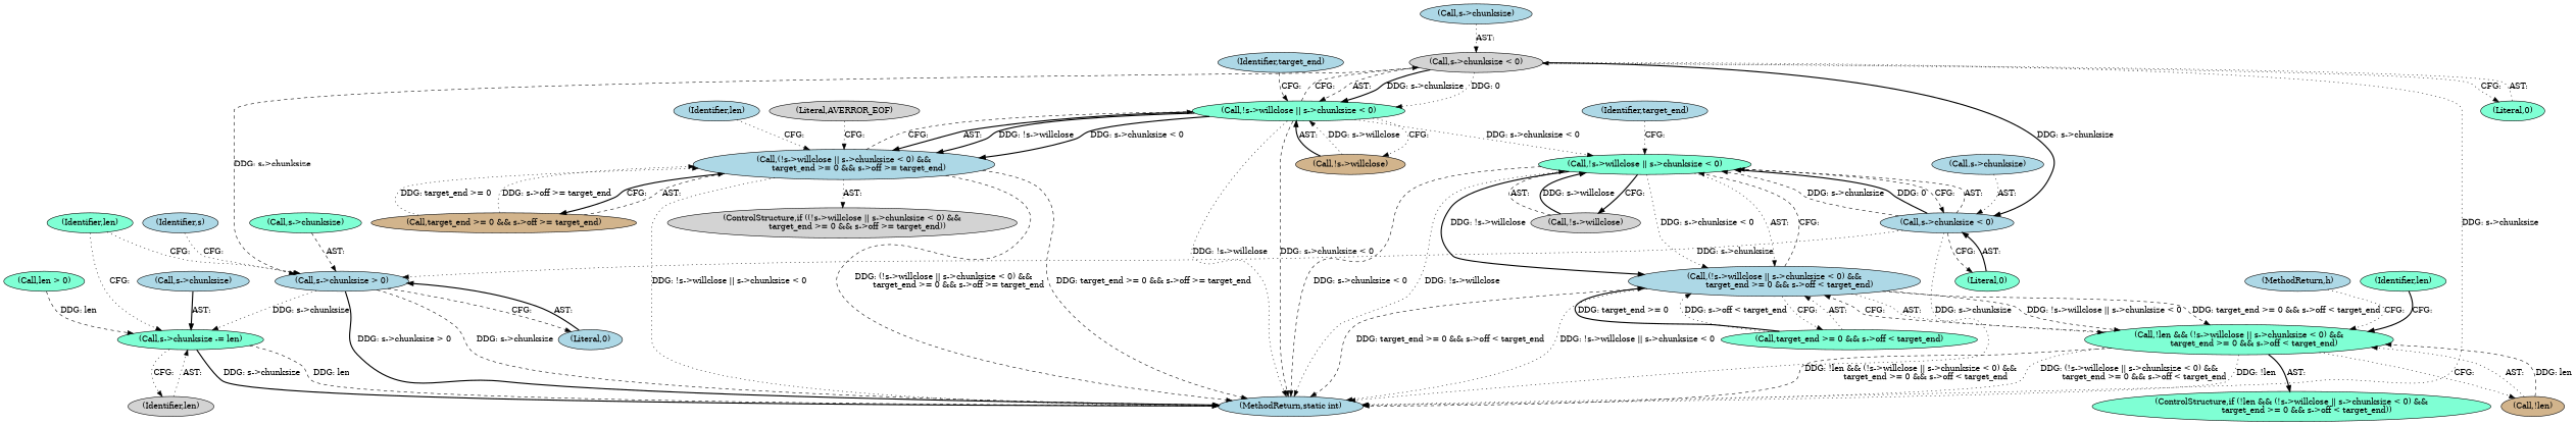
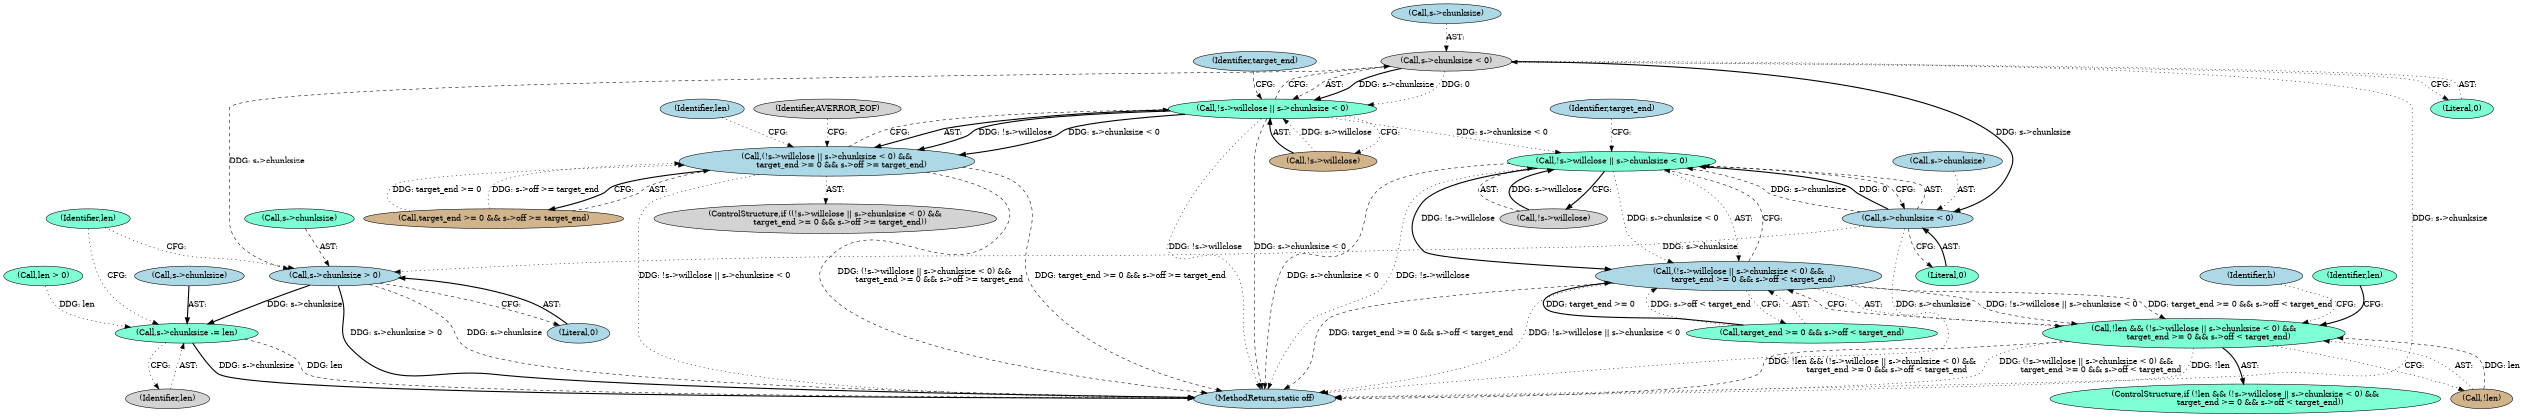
  digraph {
    node [fillcolor=lightblue style=filled]
    edge [style=dotted]
    n1 [fillcolor=lightgrey label="(Call,s->chunksize < 0)"]
    n2 [fillcolor=aquamarine label="(Call,!s->willclose || s->chunksize < 0)"]
    n3 [label="(Call,s->chunksize < 0)"]
    n4 [label="(Call,s->chunksize > 0)"]
-   n5 [label="(MethodReturn,static int)"]
+   n5 [label="(MethodReturn,static off)"]
    n6 [fillcolor=aquamarine label="(Literal,0)"]
    n7 [label="(Call,(!s->willclose || s->chunksize < 0) &&\n            target_end >= 0 && s->off >= target_end)"]
    n8 [fillcolor=aquamarine label="(Call,!s->willclose || s->chunksize < 0)"]
    n9 [fillcolor=tan label="(Call,!s->willclose)"]
    n10 [fillcolor=aquamarine label="(Literal,0)"]
    n11 [fillcolor=aquamarine label="(Call,s->chunksize -= len)"]
    n12 [label="(Literal,0)"]
    n13 [fillcolor=tan label="(Call,target_end >= 0 && s->off >= target_end)"]
    n14 [fillcolor=lightgrey label="(ControlStructure,if ((!s->willclose || s->chunksize < 0) &&\n            target_end >= 0 && s->off >= target_end))"]
    n15 [label="(Call,(!s->willclose || s->chunksize < 0) &&\n            target_end >= 0 && s->off < target_end)"]
    n16 [fillcolor=lightgrey label="(Call,!s->willclose)"]
    n17 [fillcolor=aquamarine label="(Call,!len && (!s->willclose || s->chunksize < 0) &&\n            target_end >= 0 && s->off < target_end)"]
    n18 [fillcolor=aquamarine label="(Call,target_end >= 0 && s->off < target_end)"]
    n19 [fillcolor=tan label="(Call,!len)"]
    n20 [fillcolor=aquamarine label="(ControlStructure,if (!len && (!s->willclose || s->chunksize < 0) &&\n            target_end >= 0 && s->off < target_end))"]
    n21 [fillcolor=lightgrey label="(Identifier,len)"]
    n22 [label="(Identifier,target_end)"]
    n23 [fillcolor=aquamarine label="(Identifier,len)"]
    n24 [label="(Call,s->chunksize)"]
    n25 [label="(Call,s->chunksize)"]
-   n26 [label="(Identifier,s)"]
    n27 [label="(Identifier,len)"]
    n28 [fillcolor=aquamarine label="(Call,s->chunksize)"]
-   n29 [label="(MethodReturn,h)"]
+   n29 [label="(Identifier,h)"]
    n30 [label="(Call,s->chunksize)"]
    n31 [fillcolor=aquamarine label="(Call,len > 0)"]
    n32 [label="(Identifier,target_end)"]
-   n33 [fillcolor=lightgrey label="(Literal,AVERROR_EOF)"]
+   n33 [fillcolor=lightgrey label="(Identifier,AVERROR_EOF)"]
    n34 [fillcolor=aquamarine label="(Identifier,len)"]
    n1 -> n2 [label="AST: " style=dashed]
    n1 -> n2 [label="DDG: s->chunksize" style=bold]
    n1 -> n2 [label="DDG: 0"]
    n1 -> n3 [label="DDG: s->chunksize" style=bold]
    n1 -> n4 [label="DDG: s->chunksize" style=dashed]
    n1 -> n5 [label="DDG: s->chunksize"]
    n1 -> n6 [label="CFG: "]
    n2 -> n1 [label="CFG: " style=dashed]
    n2 -> n5 [label="DDG: s->chunksize < 0" style=dashed]
    n2 -> n5 [label="DDG: !s->willclose"]
    n2 -> n7 [label="AST: " style=bold]
    n2 -> n7 [label="DDG: !s->willclose" style=bold]
    n2 -> n7 [label="DDG: s->chunksize < 0" style=bold]
    n2 -> n8 [label="DDG: s->chunksize < 0"]
    n2 -> n9 [label="CFG: "]
    n3 -> n4 [label="DDG: s->chunksize"]
    n3 -> n5 [label="DDG: s->chunksize"]
    n3 -> n8 [label="AST: " style=dashed]
    n3 -> n8 [label="DDG: s->chunksize" style=dashed]
    n3 -> n8 [label="DDG: 0" style=bold]
    n3 -> n10 [label="CFG: " style=dashed]
    n4 -> n5 [label="DDG: s->chunksize" style=dashed]
    n4 -> n5 [label="DDG: s->chunksize > 0" style=bold]
-   n4 -> n11 [label="DDG: s->chunksize"]
+   n4 -> n11 [label="DDG: s->chunksize" style=bold]
    n4 -> n12 [label="CFG: " style=dashed]
    n6 -> n1 [label="AST: "]
    n7 -> n2 [label="CFG: " style=dashed]
    n7 -> n5 [label="DDG: target_end >= 0 && s->off >= target_end" style=dashed]
    n7 -> n5 [label="DDG: !s->willclose || s->chunksize < 0"]
    n7 -> n5 [label="DDG: (!s->willclose || s->chunksize < 0) &&\n            target_end >= 0 && s->off >= target_end" style=dashed]
    n7 -> n13 [label="CFG: " style=bold]
    n7 -> n14 [label="AST: "]
    n8 -> n3 [label="CFG: " style=dashed]
    n8 -> n5 [label="DDG: s->chunksize < 0" style=dashed]
    n8 -> n5 [label="DDG: !s->willclose"]
    n8 -> n15 [label="AST: "]
    n8 -> n15 [label="DDG: !s->willclose" style=bold]
    n8 -> n15 [label="DDG: s->chunksize < 0"]
    n8 -> n16 [label="CFG: " style=bold]
    n9 -> n2 [label="AST: " style=bold]
    n9 -> n2 [label="DDG: s->willclose"]
    n10 -> n3 [label="AST: " style=bold]
    n11 -> n5 [label="DDG: s->chunksize" style=bold]
    n11 -> n5 [label="DDG: len" style=dashed]
    n11 -> n21 [label="CFG: "]
    n12 -> n4 [label="AST: " style=bold]
    n13 -> n7 [label="AST: " style=dashed]
    n13 -> n7 [label="DDG: target_end >= 0"]
    n13 -> n7 [label="DDG: s->off >= target_end"]
    n15 -> n5 [label="DDG: target_end >= 0 && s->off < target_end" style=dashed]
    n15 -> n5 [label="DDG: !s->willclose || s->chunksize < 0"]
    n15 -> n8 [label="CFG: " style=dashed]
    n15 -> n17 [label="AST: "]
    n15 -> n17 [label="DDG: !s->willclose || s->chunksize < 0" style=dashed]
    n15 -> n17 [label="DDG: target_end >= 0 && s->off < target_end" style=dashed]
    n15 -> n18 [label="CFG: "]
    n16 -> n8 [label="AST: " style=dashed]
    n16 -> n8 [label="DDG: s->willclose" style=bold]
    n17 -> n5 [label="DDG: (!s->willclose || s->chunksize < 0) &&\n            target_end >= 0 && s->off < target_end"]
    n17 -> n5 [label="DDG: !len"]
    n17 -> n5 [label="DDG: !len && (!s->willclose || s->chunksize < 0) &&\n            target_end >= 0 && s->off < target_end" style=dashed]
    n17 -> n15 [label="CFG: " style=dashed]
    n17 -> n19 [label="CFG: "]
    n17 -> n20 [label="AST: " style=bold]
    n18 -> n15 [label="AST: "]
    n18 -> n15 [label="DDG: target_end >= 0" style=bold]
    n18 -> n15 [label="DDG: s->off < target_end"]
    n19 -> n17 [label="AST: "]
    n19 -> n17 [label="DDG: len" style=dashed]
    n21 -> n11 [label="AST: "]
    n22 -> n8 [label="CFG: "]
    n23 -> n17 [label="CFG: " style=bold]
    n24 -> n3 [label="AST: "]
    n25 -> n1 [label="AST: "]
-   n26 -> n4 [label="CFG: "]
    n27 -> n7 [label="CFG: "]
    n28 -> n4 [label="AST: " style=dashed]
    n29 -> n17 [label="CFG: "]
    n30 -> n11 [label="AST: " style=bold]
-   n31 -> n11 [label="DDG: len" style=dashed]
+   n31 -> n11 [label="DDG: len"]
    n32 -> n2 [label="CFG: " style=dashed]
    n33 -> n7 [label="CFG: "]
    n34 -> n4 [label="CFG: "]
    n34 -> n11 [label="CFG: "]
  }
